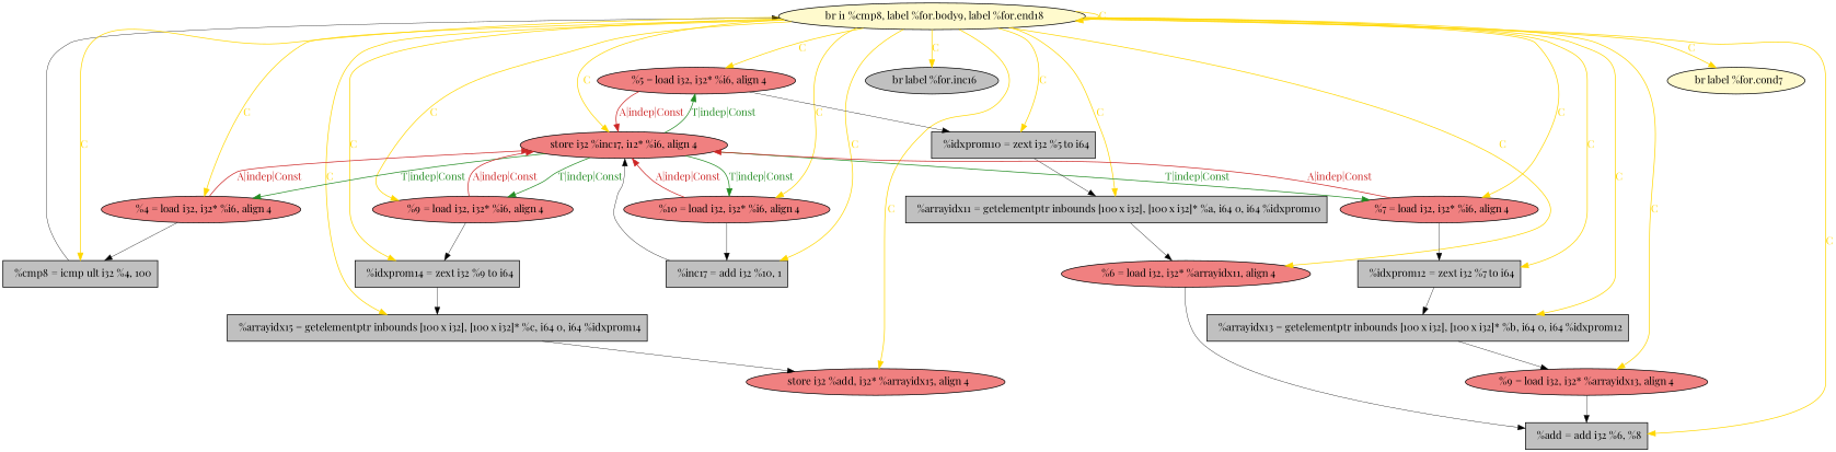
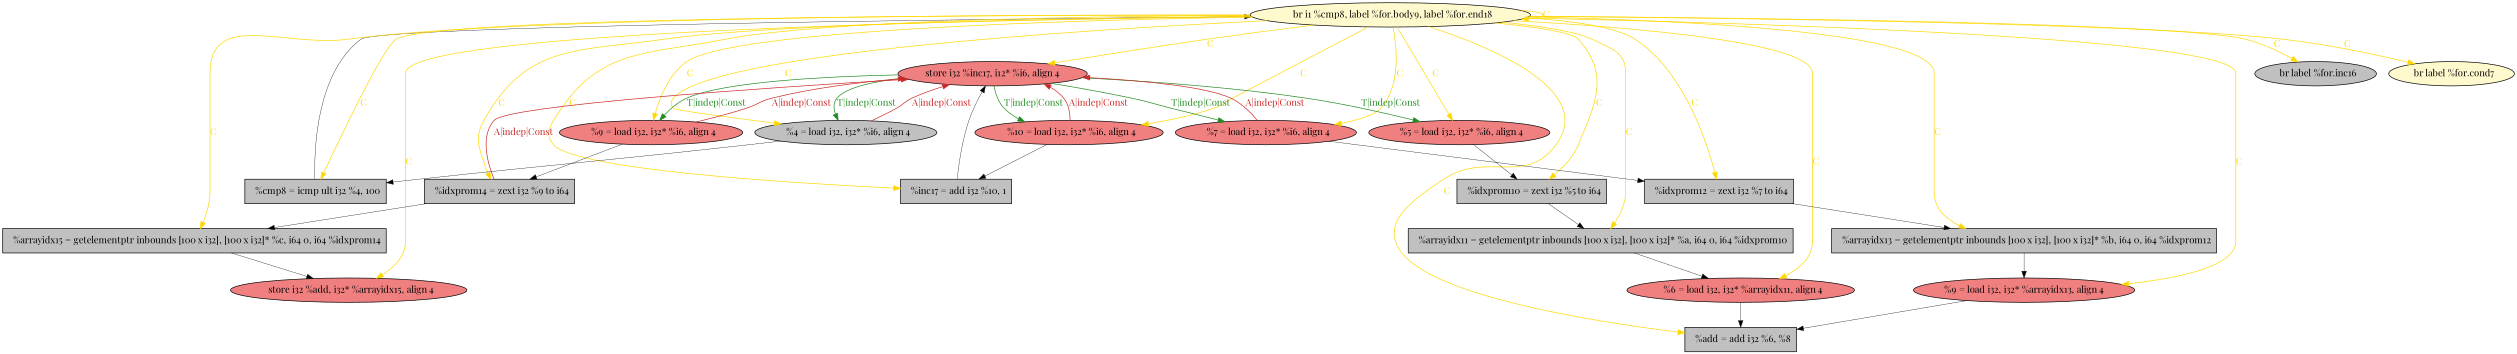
  digraph {
    fontname="Playfair Display"
    node [fillcolor=grey fontname="Playfair Display" shape=ellipse style=filled]
    edge [color=gold fontcolor=gold fontname="Playfair Display" penwidth=1.0 style=solid]
    n1 [label="  %arrayidx15 = getelementptr inbounds [100 x i32], [100 x i32]* %c, i64 0, i64 %idxprom14" shape=rectangle]
    n2 [fillcolor=lightcoral label="  store i32 %add, i32* %arrayidx15, align 4"]
    n3 [label="  %cmp8 = icmp ult i32 %4, 100" shape=rectangle]
    n4 [fillcolor=lemonchiffon label="  br i1 %cmp8, label %for.body9, label %for.end18"]
    n5 [fillcolor=lightcoral label="  %5 = load i32, i32* %i6, align 4"]
    n6 [fillcolor=lightcoral label="store i32 %inc17, i12* %i6, align 4"]
    n7 [label="  %idxprom10 = zext i32 %5 to i64" shape=rectangle]
    n8 [label="  %arrayidx11 = getelementptr inbounds [100 x i32], [100 x i32]* %a, i64 0, i64 %idxprom10" shape=rectangle]
    n9 [fillcolor=lightcoral label="  %6 = load i32, i32* %arrayidx11, align 4"]
    n10 [label="  %idxprom14 = zext i32 %9 to i64" shape=rectangle]
    n11 [label="  br label %for.inc16"]
-   n12 [fillcolor=lightcoral label="  %4 = load i32, i32* %i6, align 4"]
+   n12 [label="  %4 = load i32, i32* %i6, align 4"]
    n13 [label="  %add = add i32 %6, %8" shape=rectangle]
    n14 [fillcolor=lightcoral label="  %9 = load i32, i32* %i6, align 4"]
    n15 [label="  %arrayidx13 = getelementptr inbounds [100 x i32], [100 x i32]* %b, i64 0, i64 %idxprom12" shape=rectangle]
    n16 [fillcolor=lightcoral label="%9 = load i32, i32* %arrayidx13, align 4"]
    n17 [fillcolor=lightcoral label="  %10 = load i32, i32* %i6, align 4"]
    n18 [fillcolor=lightcoral label="  %7 = load i32, i32* %i6, align 4"]
    n19 [label="  %inc17 = add i32 %10, 1" shape=rectangle]
    n20 [fillcolor=lemonchiffon label="  br label %for.cond7"]
    n21 [label="  %idxprom12 = zext i32 %7 to i64" shape=rectangle]
    n1 -> n2 [color=black fontcolor=black penwidth=0.5]
    n3 -> n4 [color=black fontcolor=black penwidth=0.5]
    n4 -> n1 [label=C]
    n4 -> n2 [label=C]
    n4 -> n3 [label=C]
    n4 -> n4 [label=C]
    n4 -> n5 [label=C]
    n4 -> n6 [label=C]
    n4 -> n7 [label=C]
    n4 -> n8 [label=C]
    n4 -> n9 [label=C]
    n4 -> n10 [label=C]
    n4 -> n11 [label=C]
    n4 -> n12 [label=C]
    n4 -> n13 [label=C]
    n4 -> n14 [label=C]
    n4 -> n15 [label=C]
    n4 -> n16 [label=C]
    n4 -> n17 [label=C]
    n4 -> n18 [label=C]
    n4 -> n19 [label=C]
    n4 -> n20 [label=C]
    n4 -> n21 [label=C]
-   n5 -> n6 [color=firebrick3 fontcolor=firebrick3 label="A|indep|Const"]
+   n10 -> n6 [color=firebrick3 fontcolor=firebrick3 label="A|indep|Const"]
    n5 -> n7 [color=black fontcolor=black penwidth=0.5]
    n6 -> n5 [color=forestgreen fontcolor=forestgreen label="T|indep|Const"]
    n6 -> n12 [color=forestgreen fontcolor=forestgreen label="T|indep|Const"]
    n6 -> n14 [color=forestgreen fontcolor=forestgreen label="T|indep|Const"]
    n6 -> n17 [color=forestgreen fontcolor=forestgreen label="T|indep|Const"]
    n6 -> n18 [color=forestgreen fontcolor=forestgreen label="T|indep|Const"]
    n7 -> n8 [color=black fontcolor=black penwidth=0.5]
    n8 -> n9 [color=black fontcolor=black penwidth=0.5]
    n9 -> n13 [color=black fontcolor=black penwidth=0.5]
    n10 -> n1 [color=black fontcolor=black penwidth=0.5]
    n12 -> n3 [color=black fontcolor=black penwidth=0.5]
    n12 -> n6 [color=firebrick3 fontcolor=firebrick3 label="A|indep|Const"]
    n14 -> n6 [color=firebrick3 fontcolor=firebrick3 label="A|indep|Const"]
    n14 -> n10 [color=black fontcolor=black penwidth=0.5]
    n15 -> n16 [color=black fontcolor=black penwidth=0.5]
    n16 -> n13 [color=black fontcolor=black penwidth=0.5]
    n17 -> n6 [color=firebrick3 fontcolor=firebrick3 label="A|indep|Const"]
    n17 -> n19 [color=black fontcolor=black penwidth=0.5]
    n18 -> n6 [color=firebrick3 fontcolor=firebrick3 label="A|indep|Const"]
    n18 -> n21 [color=black fontcolor=black penwidth=0.5]
    n19 -> n6 [color=black fontcolor=black penwidth=0.5]
    n21 -> n15 [color=black fontcolor=black penwidth=0.5]
  }
